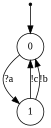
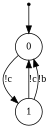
  digraph {
    fontname="Liberation Serif"
    node [shape=circle fontname="Liberation Serif"]
    edge [fontname="Liberation Serif"]
    ENTRY [shape=point]
    0
    1
    ENTRY -> 0
-   0 -> 1 [label="?a"]
+   0 -> 1 [label="!c"]
    1 -> 0 [label="!c"]
    1 -> 0 [label="!b"]
  }
